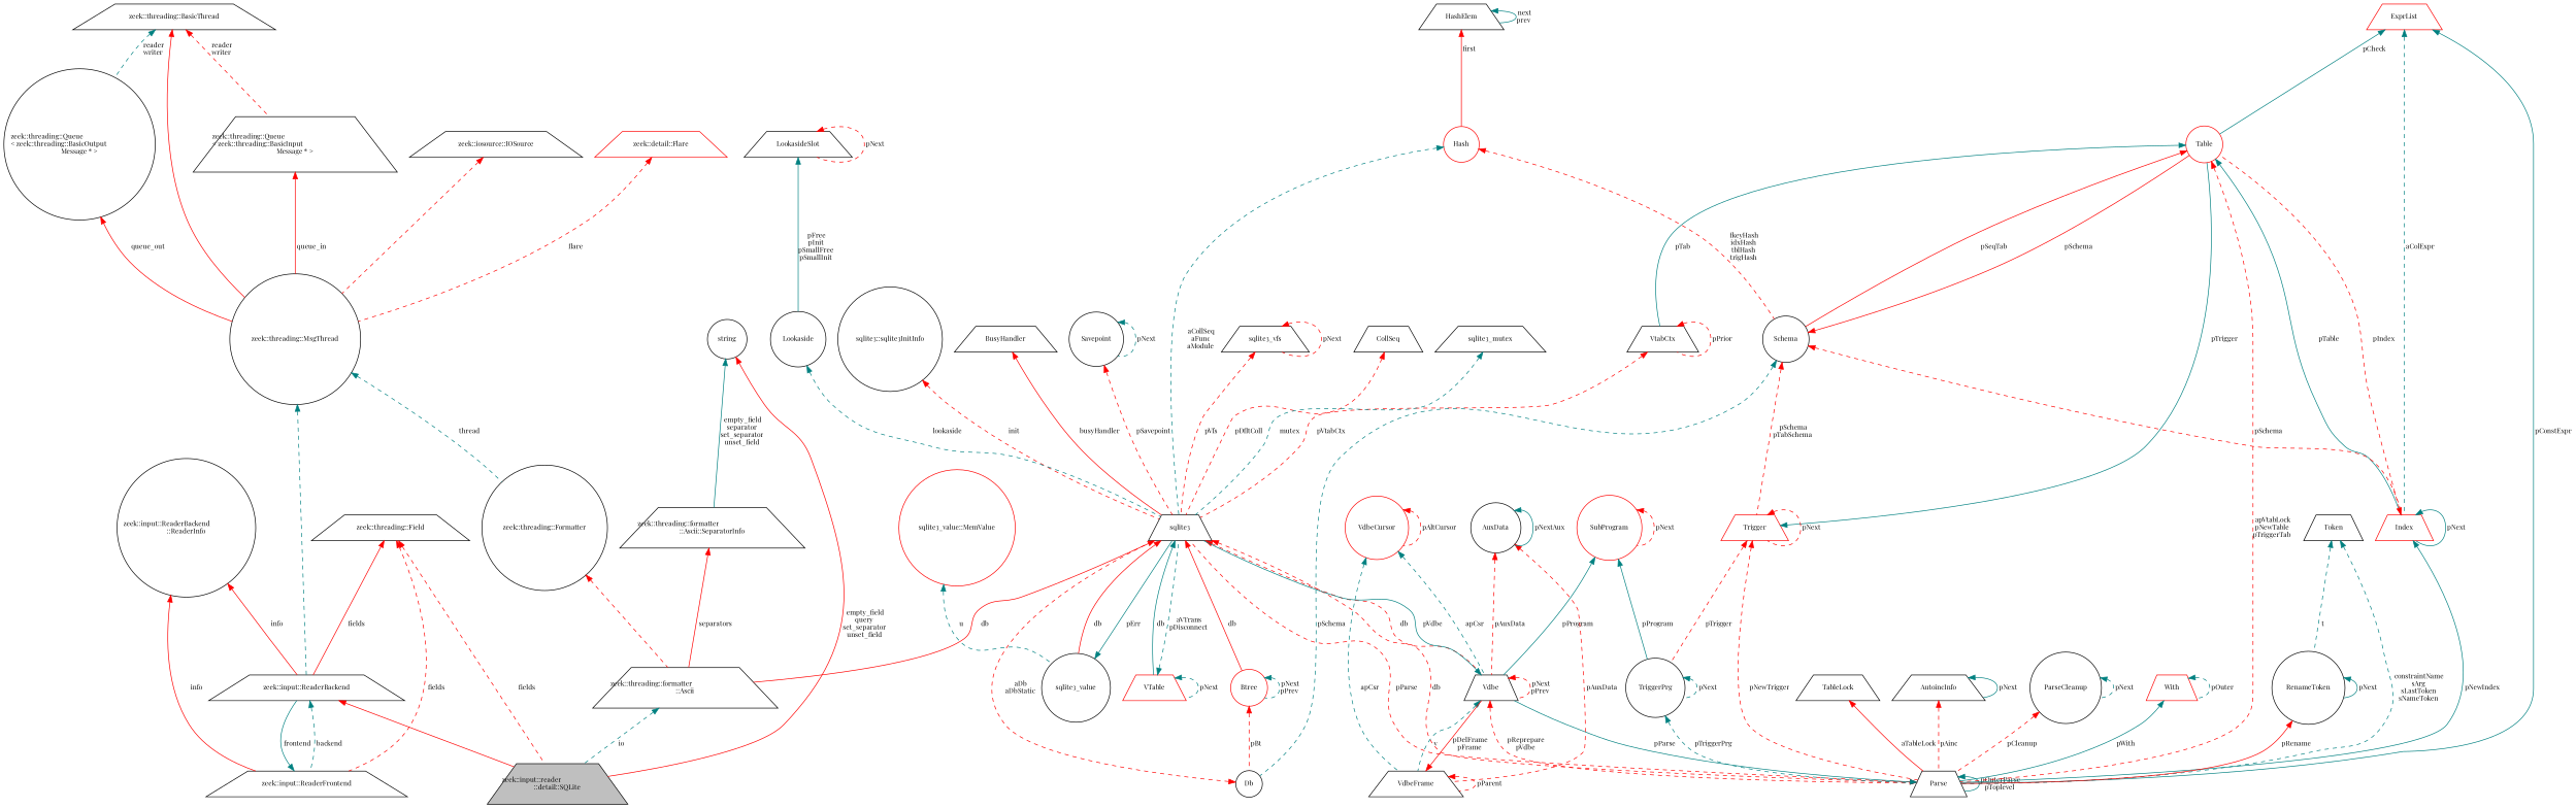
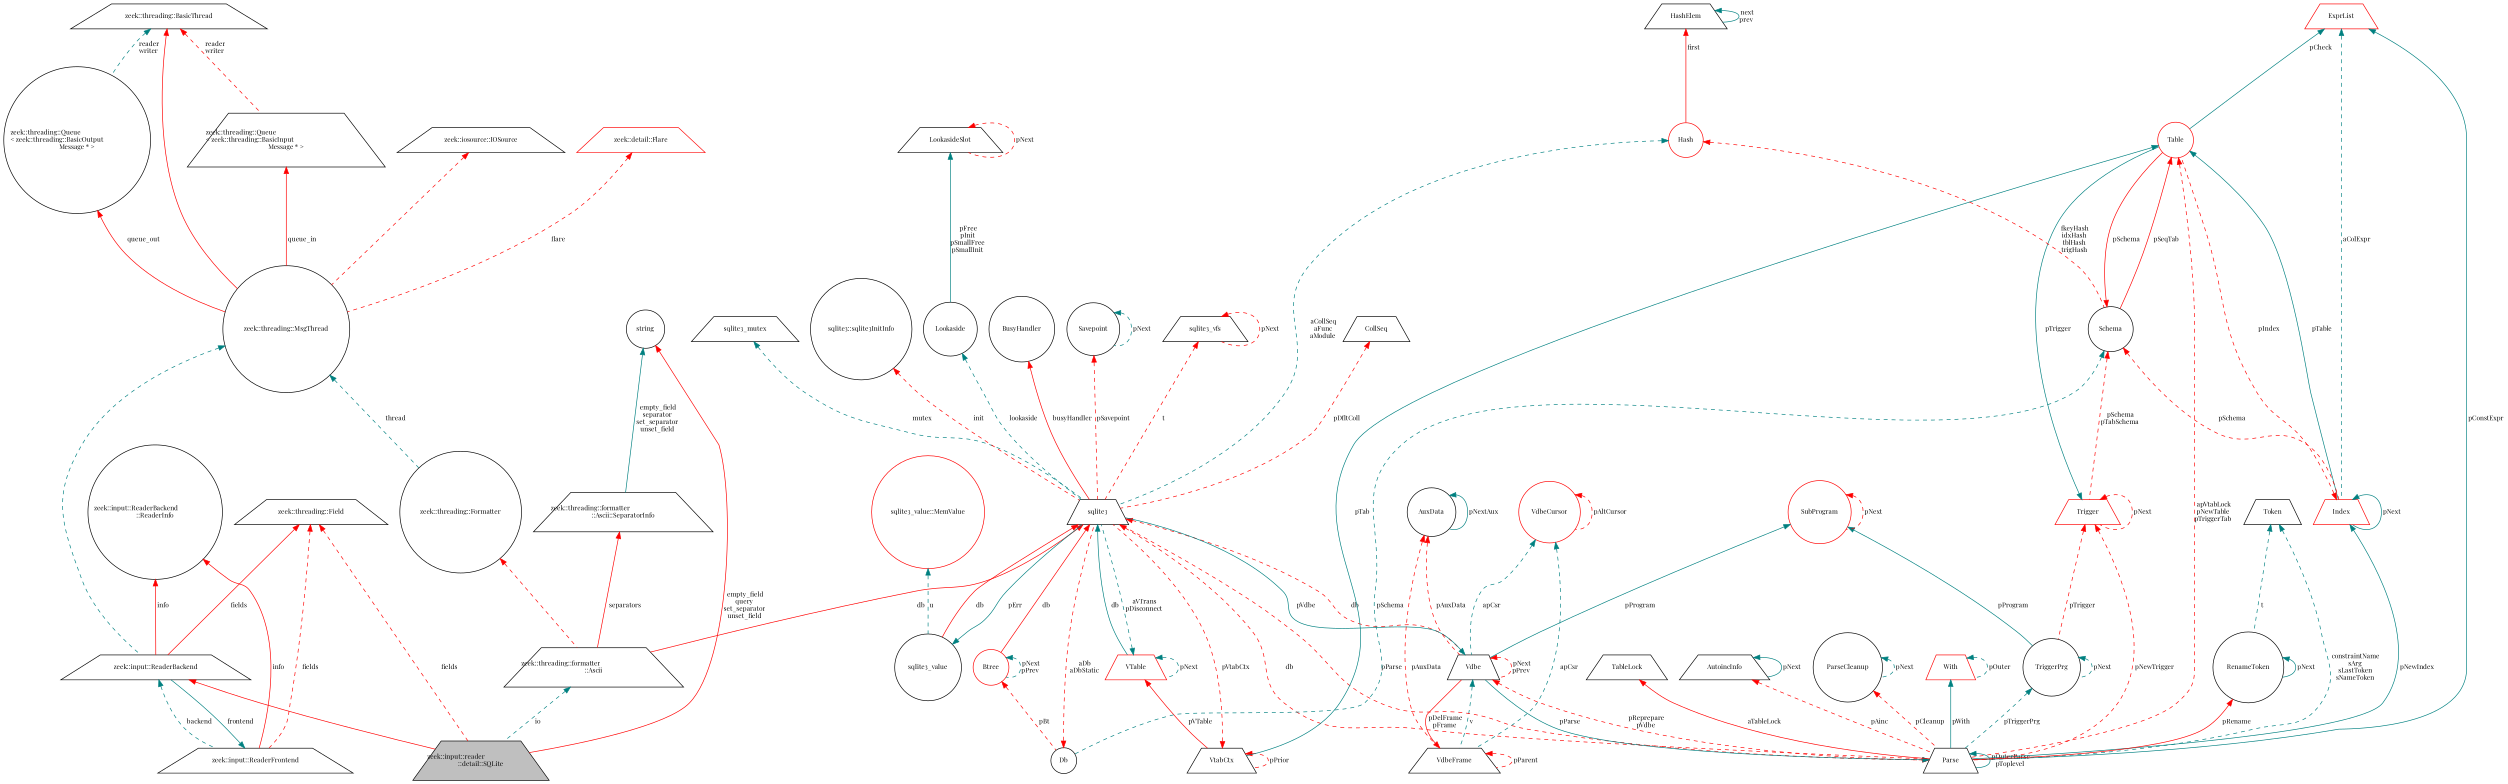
  digraph {
    fontname="Playfair Display"
    node [color=black fillcolor=white fontname="Playfair Display" fontsize=10 shape=trapezium style=filled]
    edge [color=red dir=back fontname="Playfair Display" fontsize=10 labelfontname=Helvetica labelfontsize=10 style=dashed]
    n1 [fillcolor=grey75 fontcolor=black height=0.2 label="zeek::input::reader\l::detail::SQLite" width=0.4]
    n2 [height=0.2 label="zeek::input::ReaderBackend" width=0.4]
    n3 [height=0.2 label="zeek::input::ReaderFrontend" width=0.4]
    n4 [height=0.2 label="zeek::threading::MsgThread" shape=circle width=0.4]
    n5 [height=0.2 label="zeek::threading::Formatter" shape=circle width=0.4]
    n6 [height=0.2 label="zeek::threading::formatter\l::Ascii" width=0.4]
    n7 [height=0.2 label="zeek::threading::BasicThread" width=0.4]
    n8 [height=0.2 label="zeek::threading::Queue\l\< zeek::threading::BasicInput\lMessage * \>" width=0.4]
    n9 [height=0.2 label="zeek::threading::Queue\l\< zeek::threading::BasicOutput\lMessage * \>" shape=circle width=0.4]
    n10 [height=0.2 label="zeek::iosource::IOSource" width=0.4]
    n11 [color=red height=0.2 label="zeek::detail::Flare" width=0.4]
    n12 [height=0.2 label="zeek::input::ReaderBackend\l::ReaderInfo" shape=circle width=0.4]
    n13 [height=0.2 label="zeek::threading::Field" width=0.4]
    n14 [height=0.2 label=string shape=circle width=0.4]
    n15 [height=0.2 label="zeek::threading::formatter\l::Ascii::SeparatorInfo" width=0.4]
    n16 [height=0.2 label=sqlite3 width=0.4]
    n17 [height=0.2 label=Vdbe width=0.4]
    n18 [height=0.2 label=Parse width=0.4]
    n19 [color=red height=0.2 label=Btree shape=circle width=0.4]
    n20 [height=0.2 label=sqlite3_value shape=circle width=0.4]
    n21 [color=red height=0.2 label=VTable width=0.4]
    n22 [height=0.2 label=VdbeFrame width=0.4]
    n23 [height=0.2 label=Db shape=circle width=0.4]
    n24 [height=0.2 label=VtabCtx width=0.4]
    n25 [height=0.2 label=sqlite3_vfs width=0.4]
    n26 [color=red height=0.2 label=ExprList width=0.4]
    n27 [color=red height=0.2 label=Table shape=circle width=0.4]
    n28 [color=red height=0.2 label=Index width=0.4]
    n29 [height=0.2 label=Schema shape=circle width=0.4]
    n30 [height=0.2 label=Token width=0.4]
    n31 [height=0.2 label=RenameToken shape=circle width=0.4]
    n32 [height=0.2 label=TableLock width=0.4]
    n33 [height=0.2 label=AutoincInfo width=0.4]
    n34 [color=red height=0.2 label=Trigger width=0.4]
    n35 [height=0.2 label=TriggerPrg shape=circle width=0.4]
    n36 [color=red height=0.2 label=Hash shape=circle width=0.4]
    n37 [height=0.2 label=HashElem width=0.4]
    n38 [color=red height=0.2 label=SubProgram shape=circle width=0.4]
    n39 [height=0.2 label=ParseCleanup shape=circle width=0.4]
    n40 [color=red height=0.2 label=With width=0.4]
    n41 [color=red height=0.2 label=VdbeCursor shape=circle width=0.4]
    n42 [height=0.2 label=AuxData shape=circle width=0.4]
    n43 [height=0.2 label=CollSeq width=0.4]
    n44 [height=0.2 label=sqlite3_mutex width=0.4]
    n45 [height=0.2 label="sqlite3::sqlite3InitInfo" shape=circle width=0.4]
    n46 [color=red height=0.2 label="sqlite3_value::MemValue" shape=circle width=0.4]
    n47 [height=0.2 label=Lookaside shape=circle width=0.4]
    n48 [height=0.2 label=LookasideSlot width=0.4]
-   n49 [height=0.2 label=BusyHandler width=0.4]
+   n49 [height=0.2 label=BusyHandler shape=circle width=0.4]
    n50 [height=0.2 label=Savepoint shape=circle width=0.4]
    n2 -> n1 [style=solid]
    n2 -> n3 [color=teal label=" backend"]
    n3 -> n2 [color=teal label=" frontend" style=solid]
    n4 -> n2 [color=teal]
    n4 -> n5 [color=teal label=" thread"]
    n5 -> n6
    n6 -> n1 [color=teal label=" io"]
    n7 -> n4 [style=solid]
    n7 -> n8 [label=" reader\nwriter"]
    n7 -> n9 [color=teal label=" reader\nwriter"]
    n8 -> n4 [label=" queue_in" style=solid]
    n9 -> n4 [label=" queue_out" style=solid]
    n10 -> n4
    n11 -> n4 [label=" flare"]
    n12 -> n2 [label=" info" style=solid]
    n12 -> n3 [label=" info" style=solid]
    n13 -> n1 [label=" fields"]
    n13 -> n2 [label=" fields" style=solid]
    n13 -> n3 [label=" fields"]
    n14 -> n1 [label=" empty_field\nquery\nset_separator\nunset_field" style=solid]
    n14 -> n15 [color=teal label=" empty_field\nseparator\nset_separator\nunset_field" style=solid]
    n15 -> n6 [label=" separators" style=solid]
    n16 -> n6 [label=" db" style=solid]
    n16 -> n17 [label=" db"]
    n16 -> n18 [label=" db"]
    n16 -> n19 [label=" db" style=solid]
    n16 -> n20 [label=" db" style=solid]
    n16 -> n21 [color=teal label=" db" style=solid]
    n17 -> n16 [color=teal label=" pVdbe" style=solid]
    n17 -> n17 [label=" pNext\npPrev"]
    n17 -> n18 [label=" pReprepare\npVdbe"]
    n17 -> n22 [color=teal label=" v"]
    n18 -> n16 [label=" pParse"]
    n18 -> n17 [color=teal label=" pParse" style=solid]
    n18 -> n18 [color=teal label=" pOuterParse\npToplevel" style=solid]
    n19 -> n19 [color=teal label=" pNext\npPrev"]
    n19 -> n23 [label=" pBt"]
    n20 -> n16 [color=teal label=" pErr" style=solid]
    n21 -> n16 [color=teal label=" aVTrans\npDisconnect"]
    n21 -> n21 [color=teal label=" pNext"]
+   n21 -> n24 [label=" pVTable" style=solid]
    n22 -> n17 [label=" pDelFrame\npFrame" style=solid]
    n22 -> n22 [label=" pParent"]
    n23 -> n16 [label=" aDb\naDbStatic"]
    n24 -> n16 [label=" pVtabCtx"]
    n24 -> n24 [label=" pPrior"]
-   n25 -> n16 [label=" pVfs"]
+   n25 -> n16 [label=" t"]
    n25 -> n25 [label=" pNext"]
    n26 -> n18 [color=teal label=" pConstExpr" style=solid]
    n26 -> n27 [color=teal label=" pCheck" style=solid]
    n26 -> n28 [color=teal label=" aColExpr"]
    n27 -> n18 [label=" apVtabLock\npNewTable\npTriggerTab"]
    n27 -> n24 [color=teal label=" pTab" style=solid]
    n27 -> n28 [color=teal label=" pTable" style=solid]
    n27 -> n29 [label=" pSeqTab" style=solid]
    n28 -> n18 [color=teal label=" pNewIndex" style=solid]
    n28 -> n27 [label=" pIndex"]
    n28 -> n28 [color=teal label=" pNext" style=solid]
    n29 -> n23 [color=teal label=" pSchema"]
    n29 -> n27 [label=" pSchema" style=solid]
    n29 -> n28 [label=" pSchema"]
    n29 -> n34 [label=" pSchema\npTabSchema"]
    n30 -> n18 [color=teal label=" constraintName\nsArg\nsLastToken\nsNameToken"]
    n30 -> n31 [color=teal label=" t"]
    n31 -> n18 [label=" pRename" style=solid]
    n31 -> n31 [color=teal label=" pNext" style=solid]
    n32 -> n18 [label=" aTableLock" style=solid]
    n33 -> n18 [label=" pAinc"]
    n33 -> n33 [color=teal label=" pNext" style=solid]
    n34 -> n18 [label=" pNewTrigger"]
    n34 -> n27 [color=teal label=" pTrigger" style=solid]
    n34 -> n34 [label=" pNext"]
    n34 -> n35 [label=" pTrigger"]
    n35 -> n18 [color=teal label=" pTriggerPrg"]
    n35 -> n35 [color=teal label=" pNext"]
    n36 -> n16 [color=teal label=" aCollSeq\naFunc\naModule"]
    n36 -> n29 [label=" fkeyHash\nidxHash\ntblHash\ntrigHash"]
    n37 -> n36 [label=" first" style=solid]
    n37 -> n37 [color=teal label=" next\nprev" style=solid]
    n38 -> n17 [color=teal label=" pProgram" style=solid]
    n38 -> n35 [color=teal label=" pProgram" style=solid]
    n38 -> n38 [label=" pNext"]
    n39 -> n18 [label=" pCleanup"]
    n39 -> n39 [color=teal label=" pNext"]
    n40 -> n18 [color=teal label=" pWith" style=solid]
    n40 -> n40 [color=teal label=" pOuter"]
    n41 -> n17 [color=teal label=" apCsr"]
    n41 -> n22 [color=teal label=" apCsr"]
    n41 -> n41 [label=" pAltCursor"]
    n42 -> n17 [label=" pAuxData"]
    n42 -> n22 [label=" pAuxData"]
    n42 -> n42 [color=teal label=" pNextAux" style=solid]
    n43 -> n16 [label=" pDfltColl"]
    n44 -> n16 [color=teal label=" mutex"]
    n45 -> n16 [label=" init"]
    n46 -> n20 [color=teal label=" u"]
    n47 -> n16 [color=teal label=" lookaside"]
    n48 -> n47 [color=teal label=" pFree\npInit\npSmallFree\npSmallInit" style=solid]
    n48 -> n48 [label=" pNext"]
    n49 -> n16 [label=" busyHandler" style=solid]
    n50 -> n16 [label=" pSavepoint"]
    n50 -> n50 [color=teal label=" pNext"]
  }
